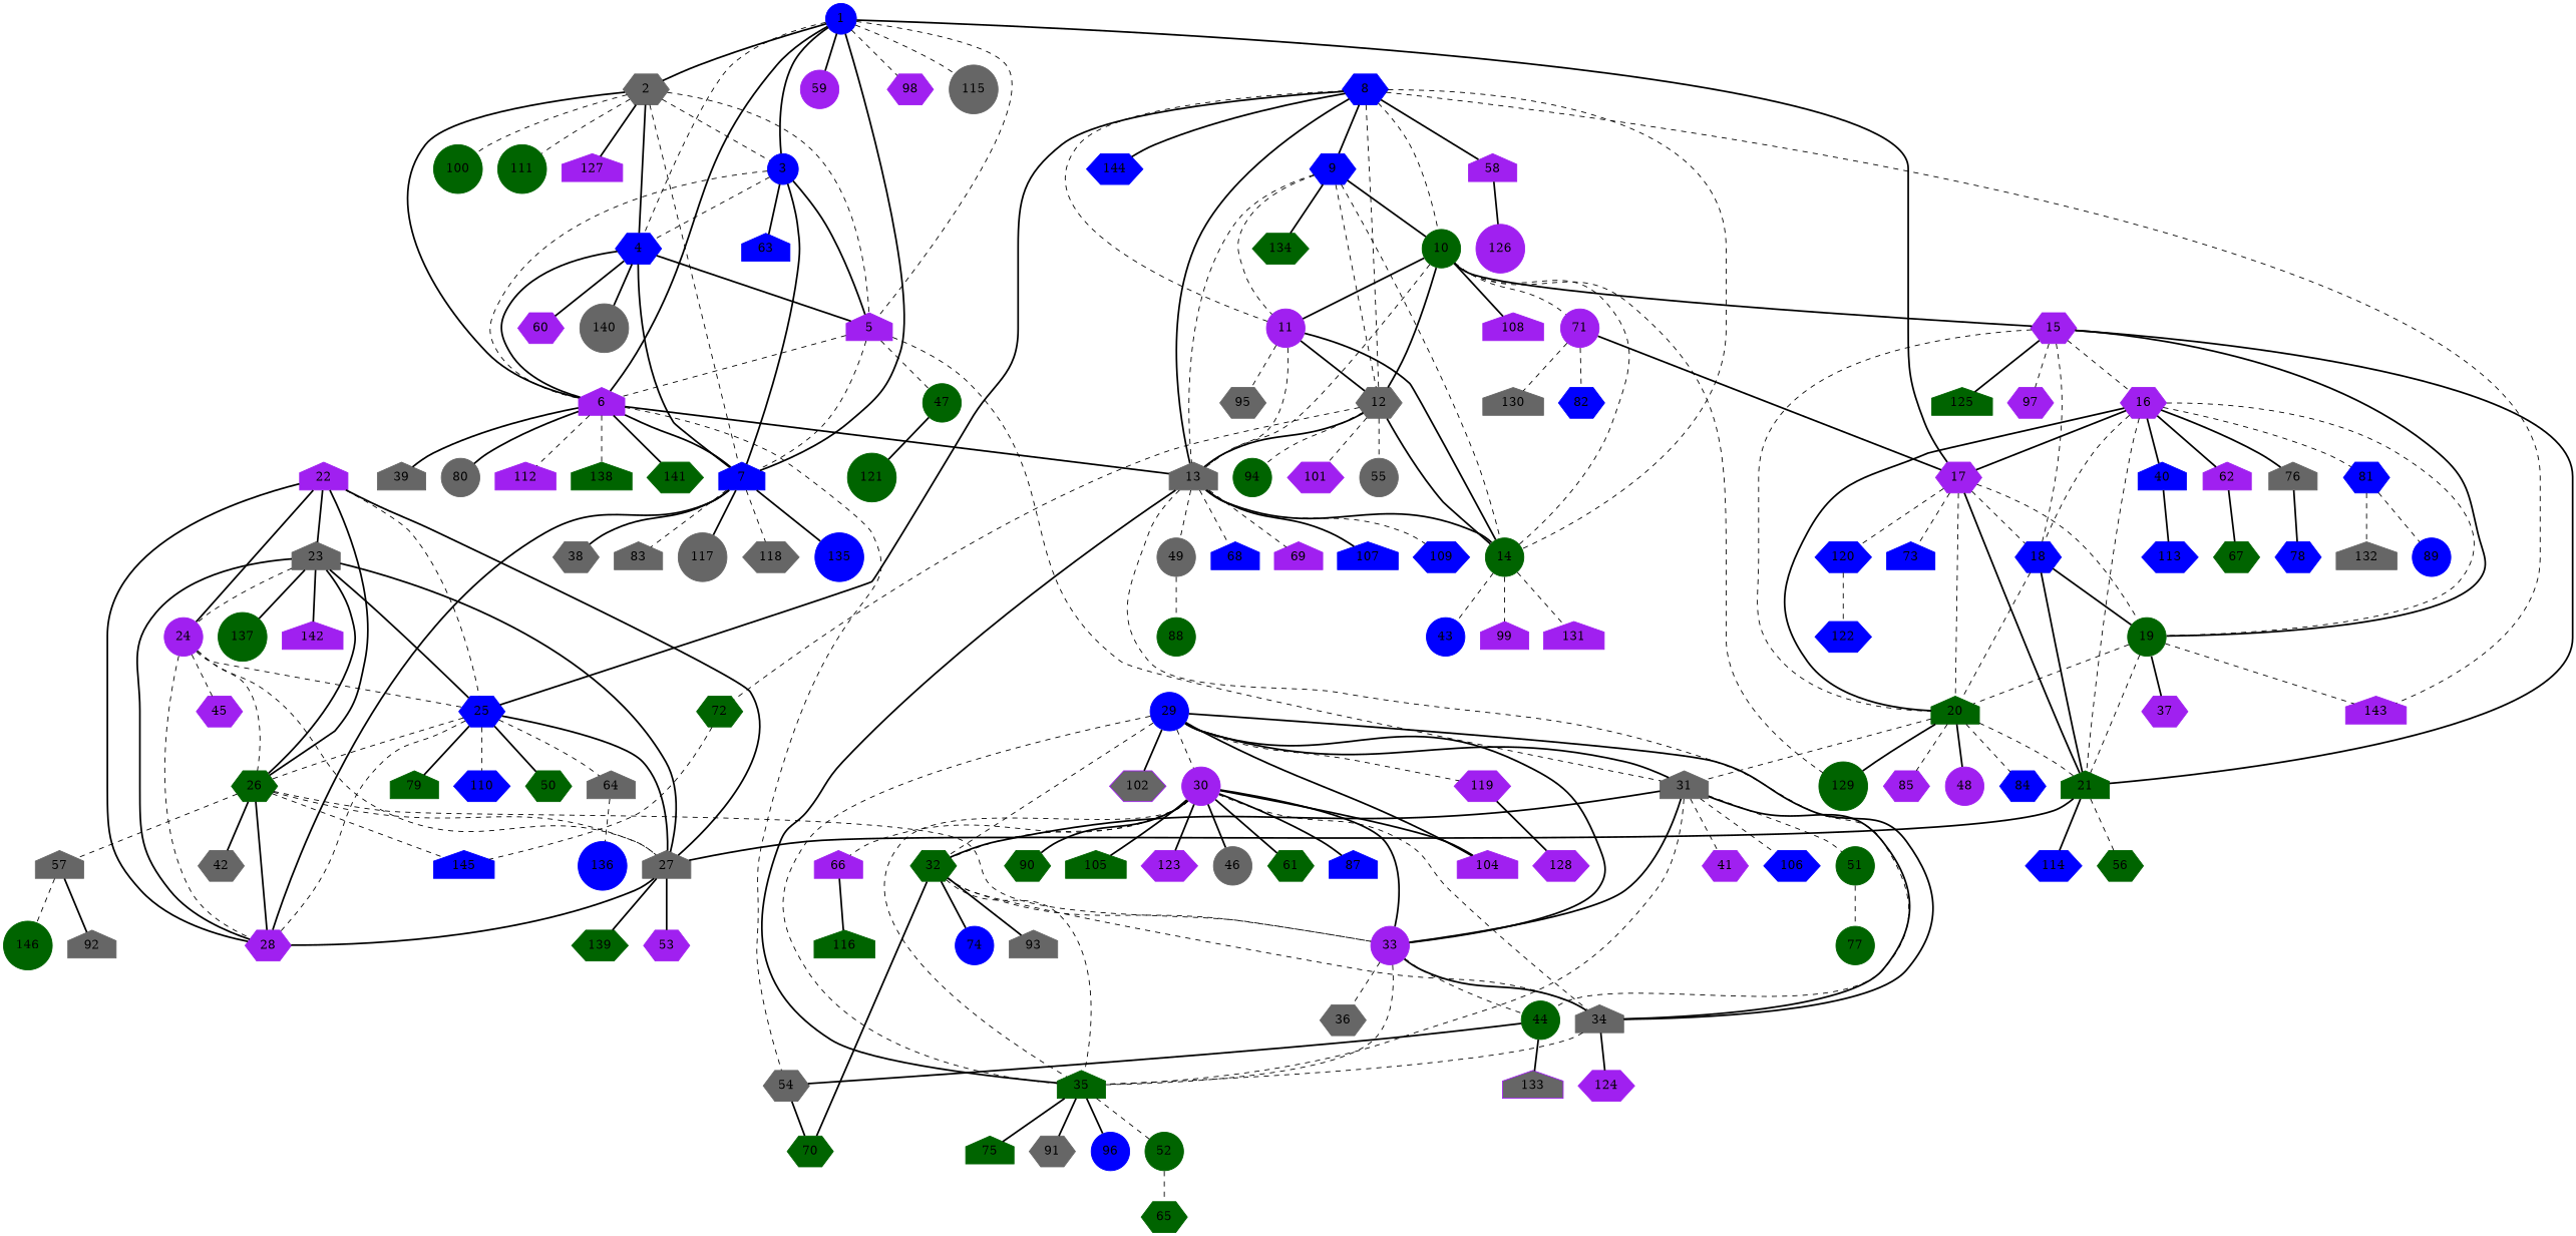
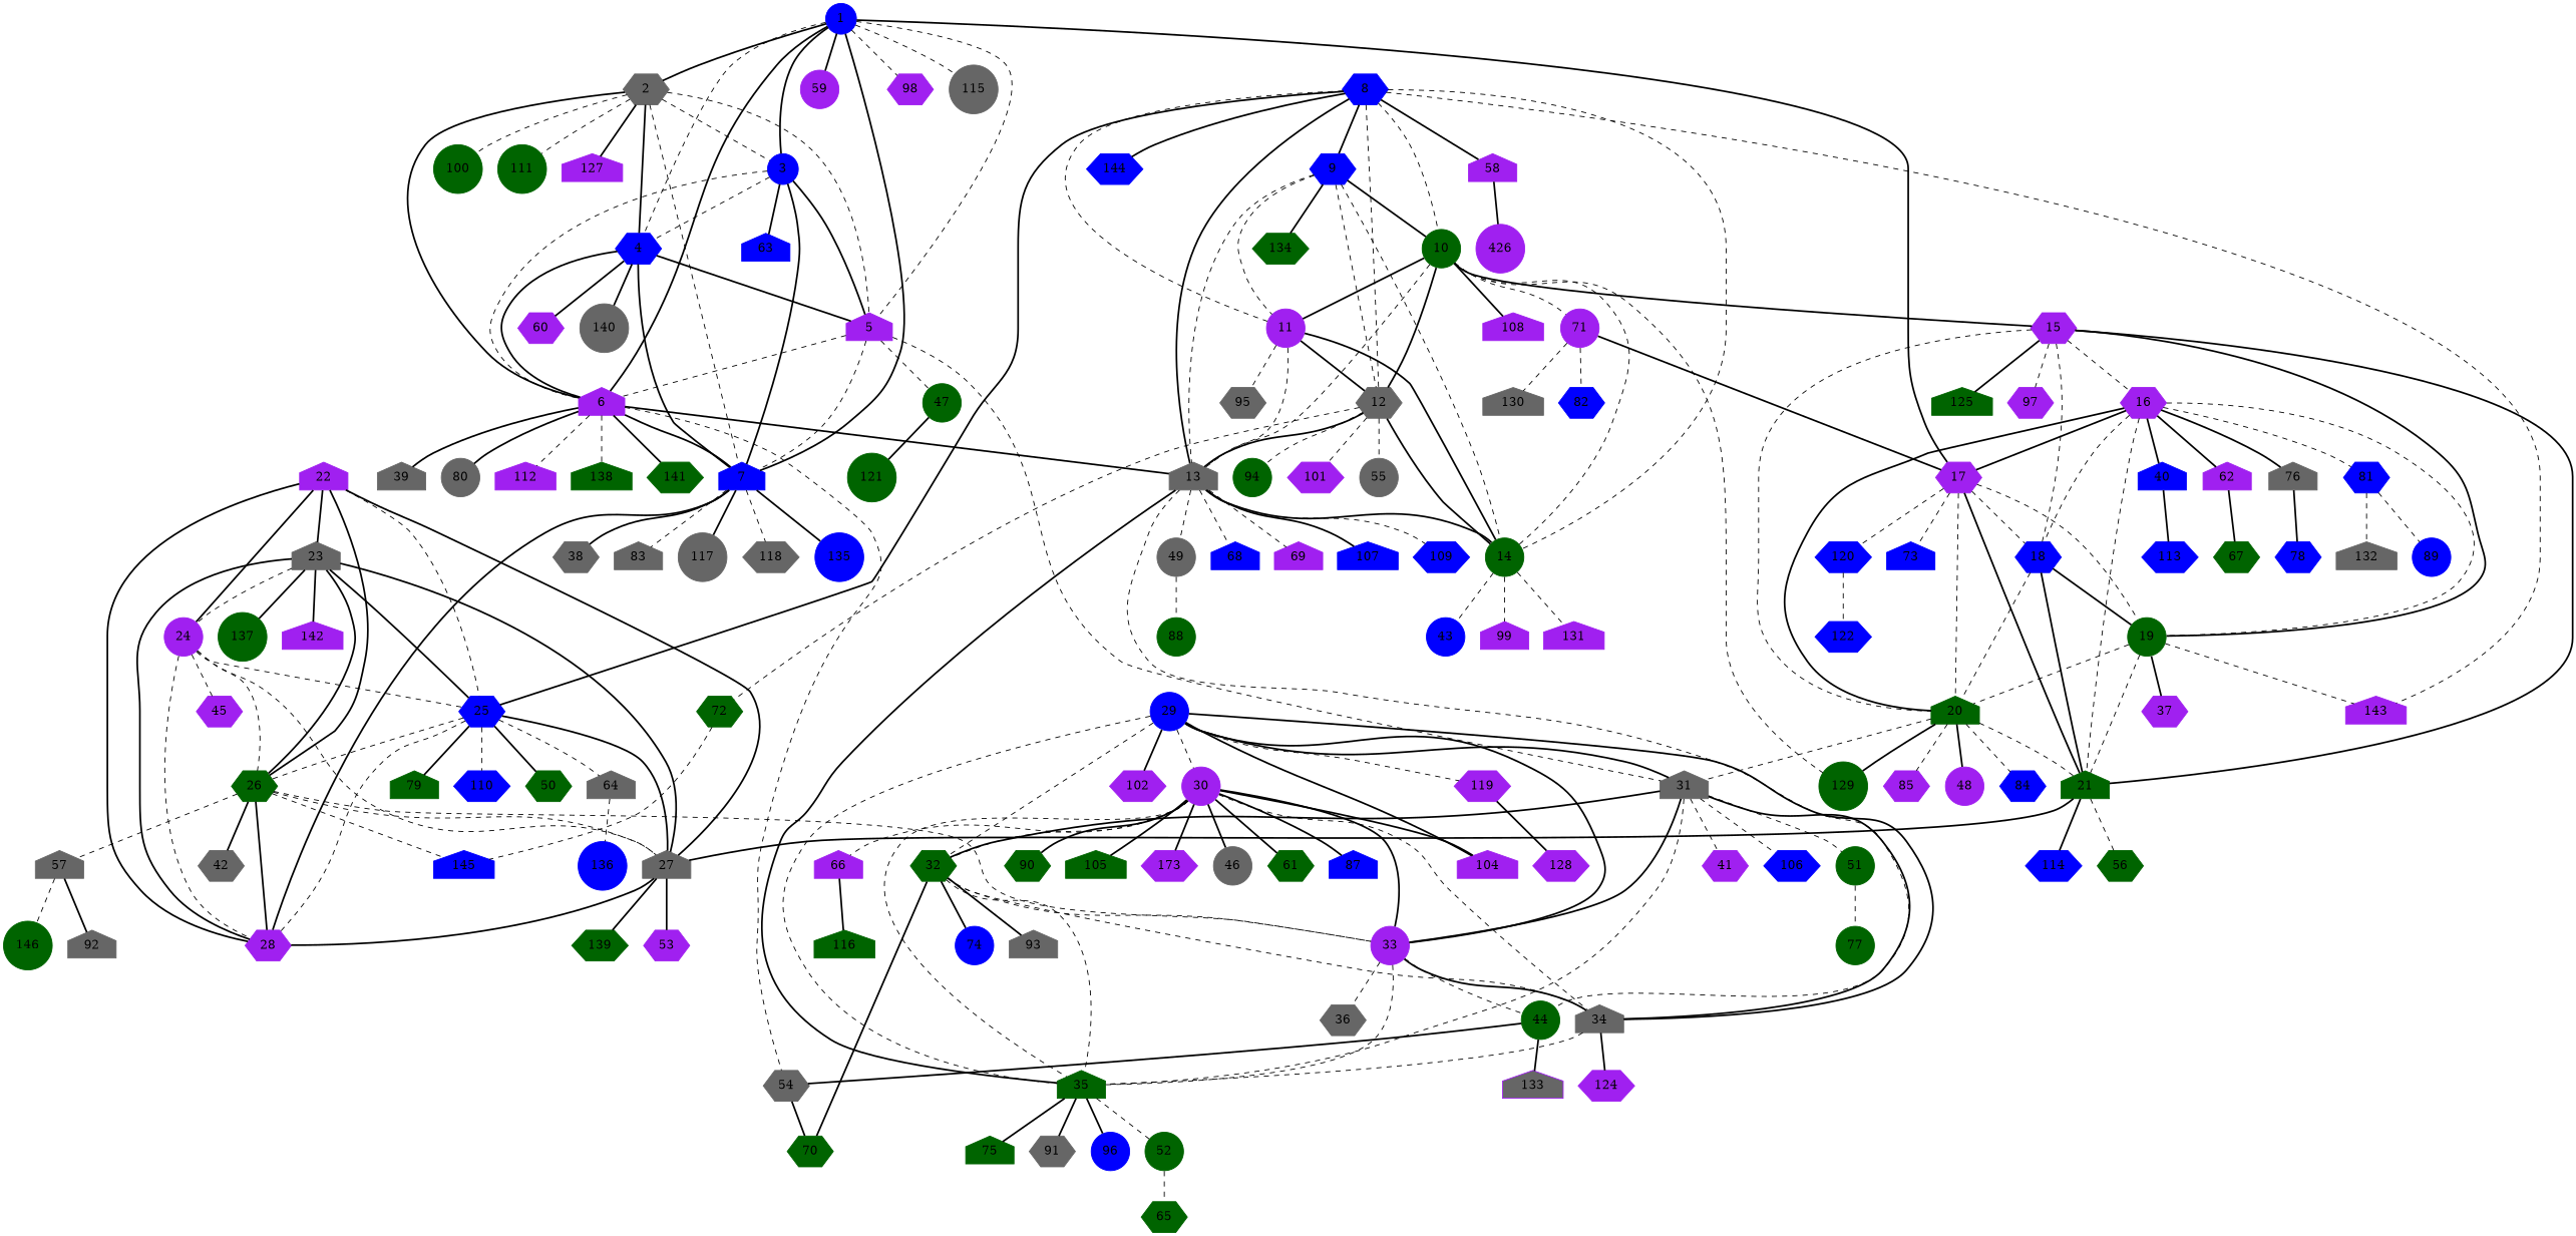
  graph {
    node [color=purple shape=hexagon style=filled]
    edge [style=bold]
    1 [color=blue shape=circle]
    2 [color=gray40]
    3 [color=blue shape=circle]
    4 [color=blue]
    5 [shape=house]
    6 [shape=house]
    7 [color=blue shape=house]
    17
    59 [shape=circle]
    98
    115 [color=gray40 shape=circle]
    100 [color=darkgreen shape=circle]
    111 [color=darkgreen shape=circle]
    127 [shape=house]
    63 [color=blue shape=house]
    60
    140 [color=gray40 shape=circle]
    31 [color=gray40 shape=house]
    47 [color=darkgreen shape=circle]
    13 [color=gray40 shape=house]
    39 [color=gray40 shape=house]
    54 [color=gray40]
    80 [color=gray40 shape=circle]
    112 [shape=house]
    138 [color=darkgreen shape=house]
    141 [color=darkgreen]
    28
    38 [color=gray40]
    83 [color=gray40 shape=house]
    117 [color=gray40 shape=circle]
    118 [color=gray40]
    135 [color=blue shape=circle]
    18 [color=blue]
    19 [color=darkgreen shape=circle]
    20 [color=darkgreen shape=house]
    21 [color=darkgreen shape=house]
    73 [color=blue shape=house]
    120 [color=blue]
    35 [color=darkgreen shape=house]
    33 [shape=circle]
    32 [color=darkgreen]
    34 [color=gray40 shape=house]
    41
    51 [color=darkgreen shape=circle]
    106 [color=blue]
    121 [color=darkgreen shape=circle]
    14 [color=darkgreen shape=circle]
    44 [color=darkgreen shape=circle]
    49 [color=gray40 shape=circle]
    68 [color=blue shape=house]
    69 [shape=house]
    107 [color=blue shape=house]
    109 [color=blue]
    70 [color=darkgreen]
    8 [color=blue]
    9 [color=blue]
    10 [color=darkgreen shape=circle]
    11 [shape=circle]
    12 [color=gray40]
    25 [color=blue]
    58 [shape=house]
    143 [shape=house]
    144 [color=blue]
    134 [color=darkgreen]
    15
    71 [shape=circle]
    108 [shape=house]
    129 [color=darkgreen shape=circle]
    95 [color=gray40]
    55 [color=gray40 shape=circle]
    72 [color=darkgreen]
    94 [color=darkgreen shape=circle]
    101
    43 [color=blue shape=circle]
    99 [shape=house]
    131 [shape=house]
    27 [color=gray40 shape=house]
    26 [color=darkgreen]
    50 [color=darkgreen]
    64 [color=gray40 shape=house]
    79 [color=darkgreen shape=house]
    110 [color=blue]
-   126 [shape=circle]
+   126 [shape=circle label=426]
    16
    97
    125 [color=darkgreen shape=house]
    82 [color=blue]
    130 [color=gray40 shape=house]
    48 [shape=circle]
    145 [color=blue shape=house]
    52 [color=darkgreen shape=circle]
    75 [color=darkgreen shape=house]
    91 [color=gray40]
    96 [color=blue shape=circle]
    133 [fillcolor=gray40 shape=house]
    88 [color=darkgreen shape=circle]
    40 [color=blue shape=house]
    62 [shape=house]
    76 [color=gray40 shape=house]
    81 [color=blue]
    37
    84 [color=blue]
    85
    56 [color=darkgreen]
    114 [color=blue]
    113 [color=blue]
    67 [color=darkgreen]
    78 [color=blue]
    89 [color=blue shape=circle]
    132 [color=gray40 shape=house]
    122 [color=blue]
    53
    139 [color=darkgreen]
    22 [shape=house]
    23 [color=gray40 shape=house]
    24 [shape=circle]
    137 [color=darkgreen shape=circle]
    142 [shape=house]
    45
    42 [color=gray40]
    57 [color=gray40 shape=house]
    136 [color=blue shape=circle]
    36 [color=gray40]
    92 [color=gray40 shape=house]
    146 [color=darkgreen shape=circle]
    29 [color=blue shape=circle]
    30 [shape=circle]
-   102 [fillcolor=gray40]
+   102
    104 [shape=house]
    119
    46 [color=gray40 shape=circle]
    61 [color=darkgreen]
    66 [shape=house]
    87 [color=blue shape=house]
    90 [color=darkgreen]
    105 [color=darkgreen shape=house]
-   123
+   123 [label=173]
    74 [color=blue shape=circle]
    93 [color=gray40 shape=house]
    124
    128
    116 [color=darkgreen shape=house]
    77 [color=darkgreen shape=circle]
    65 [color=darkgreen]
    1 -- 2
    1 -- 3
    1 -- 4 [style=dashed]
    1 -- 5 [style=dashed]
    1 -- 6
    1 -- 7
    1 -- 17
    1 -- 59
    1 -- 98 [style=dashed]
    1 -- 115 [style=dashed]
    2 -- 3 [style=dashed]
    2 -- 4
    2 -- 5 [style=dashed]
    2 -- 6
    2 -- 7 [style=dashed]
    2 -- 100 [style=dashed]
    2 -- 111 [style=dashed]
    2 -- 127
    3 -- 4 [style=dashed]
    3 -- 5
    3 -- 6 [style=dashed]
    3 -- 7
    3 -- 63
    4 -- 5
    4 -- 6
    4 -- 7
    4 -- 60
    4 -- 140
    5 -- 6 [style=dashed]
    5 -- 7 [style=dashed]
    5 -- 31 [style=dashed]
    5 -- 47 [style=dashed]
    6 -- 7
    6 -- 13
    6 -- 39
    6 -- 54 [style=dashed]
    6 -- 80
    6 -- 112 [style=dashed]
    6 -- 138 [style=dashed]
    6 -- 141
    7 -- 28
    7 -- 38
    7 -- 83 [style=dashed]
    7 -- 117
    7 -- 118 [style=dashed]
    7 -- 135
    17 -- 18 [style=dashed]
    17 -- 19 [style=dashed]
    17 -- 20 [style=dashed]
    17 -- 21
    17 -- 73 [style=dashed]
    17 -- 120 [style=dashed]
    31 -- 35 [style=dashed]
    31 -- 33
    31 -- 32
    31 -- 34
    31 -- 41 [style=dashed]
    31 -- 51 [style=dashed]
    31 -- 106 [style=dashed]
    47 -- 121
    13 -- 35
    13 -- 14
    13 -- 44 [style=dashed]
    13 -- 49 [style=dashed]
    13 -- 68 [style=dashed]
    13 -- 69 [style=dashed]
    13 -- 107
    13 -- 109 [style=dashed]
    54 -- 70
    18 -- 19
    18 -- 20 [style=dashed]
    18 -- 21
    19 -- 20 [style=dashed]
    19 -- 21 [style=dashed]
    19 -- 143 [style=dashed]
    19 -- 37
    20 -- 31 [style=dashed]
    20 -- 21 [style=dashed]
    20 -- 129
    20 -- 48
    20 -- 84 [style=dashed]
    20 -- 85 [style=dashed]
    21 -- 27
    21 -- 56 [style=dashed]
    21 -- 114
    120 -- 122 [style=dashed]
    35 -- 52 [style=dashed]
    35 -- 75
    35 -- 91
    35 -- 96
    33 -- 35 [style=dashed]
    33 -- 34
    33 -- 44 [style=dashed]
    33 -- 36 [style=dashed]
    32 -- 35 [style=dashed]
    32 -- 33 [style=dashed]
    32 -- 34 [style=dashed]
    32 -- 70
    32 -- 74
    32 -- 93
    34 -- 35 [style=dashed]
    34 -- 124
    51 -- 77 [style=dashed]
    14 -- 43 [style=dashed]
    14 -- 99 [style=dashed]
    14 -- 131 [style=dashed]
    44 -- 54
    44 -- 133
    49 -- 88 [style=dashed]
    8 -- 13
    8 -- 14 [style=dashed]
    8 -- 9
    8 -- 10 [style=dashed]
    8 -- 11 [style=dashed]
    8 -- 12 [style=dashed]
    8 -- 25
    8 -- 58
    8 -- 143 [style=dashed]
    8 -- 144
    9 -- 13 [style=dashed]
    9 -- 14 [style=dashed]
    9 -- 10
    9 -- 11 [style=dashed]
    9 -- 12 [style=dashed]
    9 -- 134
    10 -- 13 [style=dashed]
    10 -- 14 [style=dashed]
    10 -- 11
    10 -- 12
    10 -- 15
    10 -- 71 [style=dashed]
    10 -- 108
    10 -- 129 [style=dashed]
    11 -- 13 [style=dashed]
    11 -- 14
    11 -- 12
    11 -- 95 [style=dashed]
    12 -- 13
    12 -- 14
    12 -- 55 [style=dashed]
    12 -- 72 [style=dashed]
    12 -- 94 [style=dashed]
    12 -- 101 [style=dashed]
    25 -- 28 [style=dashed]
    25 -- 27
    25 -- 26 [style=dashed]
    25 -- 50
    25 -- 64 [style=dashed]
    25 -- 79
    25 -- 110 [style=dashed]
    58 -- 126
    15 -- 18 [style=dashed]
    15 -- 19
    15 -- 20 [style=dashed]
    15 -- 21
    15 -- 16 [style=dashed]
    15 -- 97 [style=dashed]
    15 -- 125
    71 -- 17
    71 -- 82 [style=dashed]
    71 -- 130 [style=dashed]
    72 -- 145 [style=dashed]
    27 -- 28
    27 -- 53
    27 -- 139
    26 -- 28
    26 -- 33 [style=dashed]
    26 -- 27 [style=dashed]
    26 -- 145 [style=dashed]
    26 -- 42
    26 -- 57 [style=dashed]
    64 -- 136 [style=dashed]
    16 -- 17
    16 -- 18 [style=dashed]
    16 -- 19 [style=dashed]
    16 -- 20
    16 -- 21 [style=dashed]
    16 -- 40
    16 -- 62
    16 -- 76
    16 -- 81 [style=dashed]
    52 -- 65 [style=dashed]
    40 -- 113
    62 -- 67
    76 -- 78
    81 -- 89 [style=dashed]
    81 -- 132 [style=dashed]
    22 -- 28
    22 -- 25 [style=dashed]
    22 -- 27
    22 -- 26
    22 -- 23
    22 -- 24
    23 -- 28
    23 -- 25
    23 -- 27
    23 -- 26
    23 -- 24 [style=dashed]
    23 -- 137
    23 -- 142
    24 -- 28 [style=dashed]
    24 -- 25 [style=dashed]
    24 -- 27 [style=dashed]
    24 -- 26 [style=dashed]
    24 -- 45 [style=dashed]
    57 -- 92
    57 -- 146 [style=dashed]
    29 -- 31
    29 -- 35 [style=dashed]
    29 -- 33
    29 -- 32 [style=dashed]
    29 -- 34
    29 -- 30 [style=dashed]
    29 -- 102
    29 -- 104
    29 -- 119 [style=dashed]
    30 -- 35 [style=dashed]
    30 -- 33
    30 -- 32 [style=dashed]
    30 -- 34 [style=dashed]
    30 -- 104
    30 -- 46
    30 -- 61
    30 -- 66 [style=dashed]
    30 -- 87
    30 -- 90
    30 -- 105
    30 -- 123
    119 -- 128
    66 -- 116
  }
